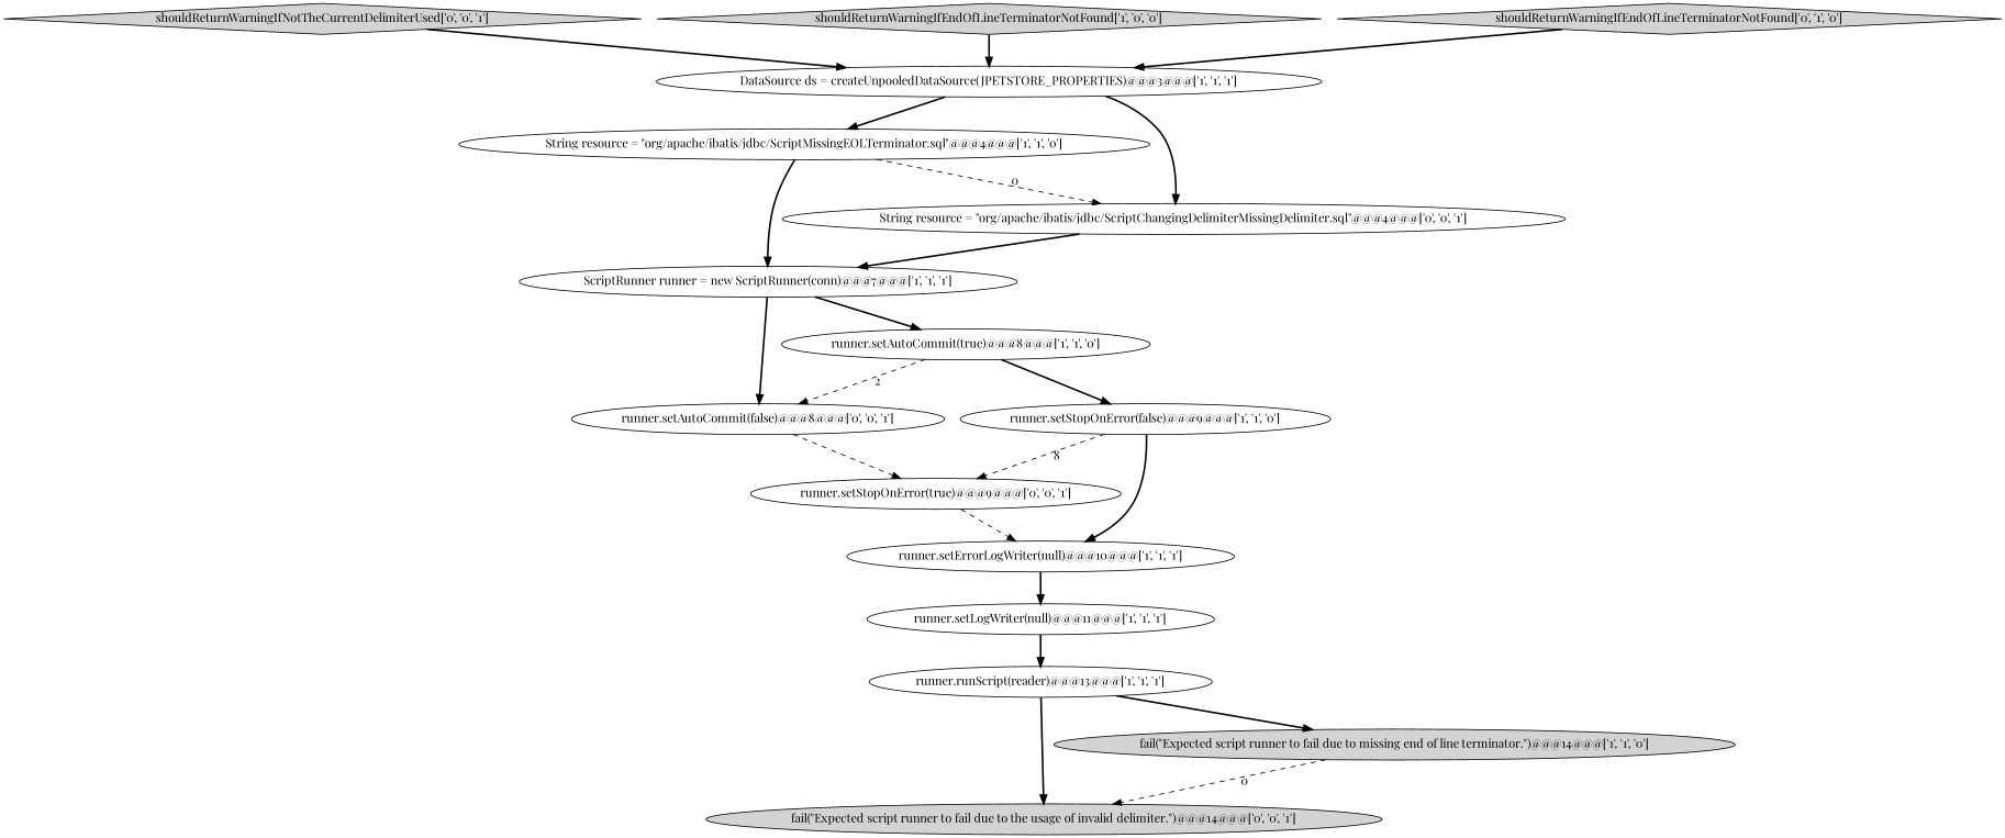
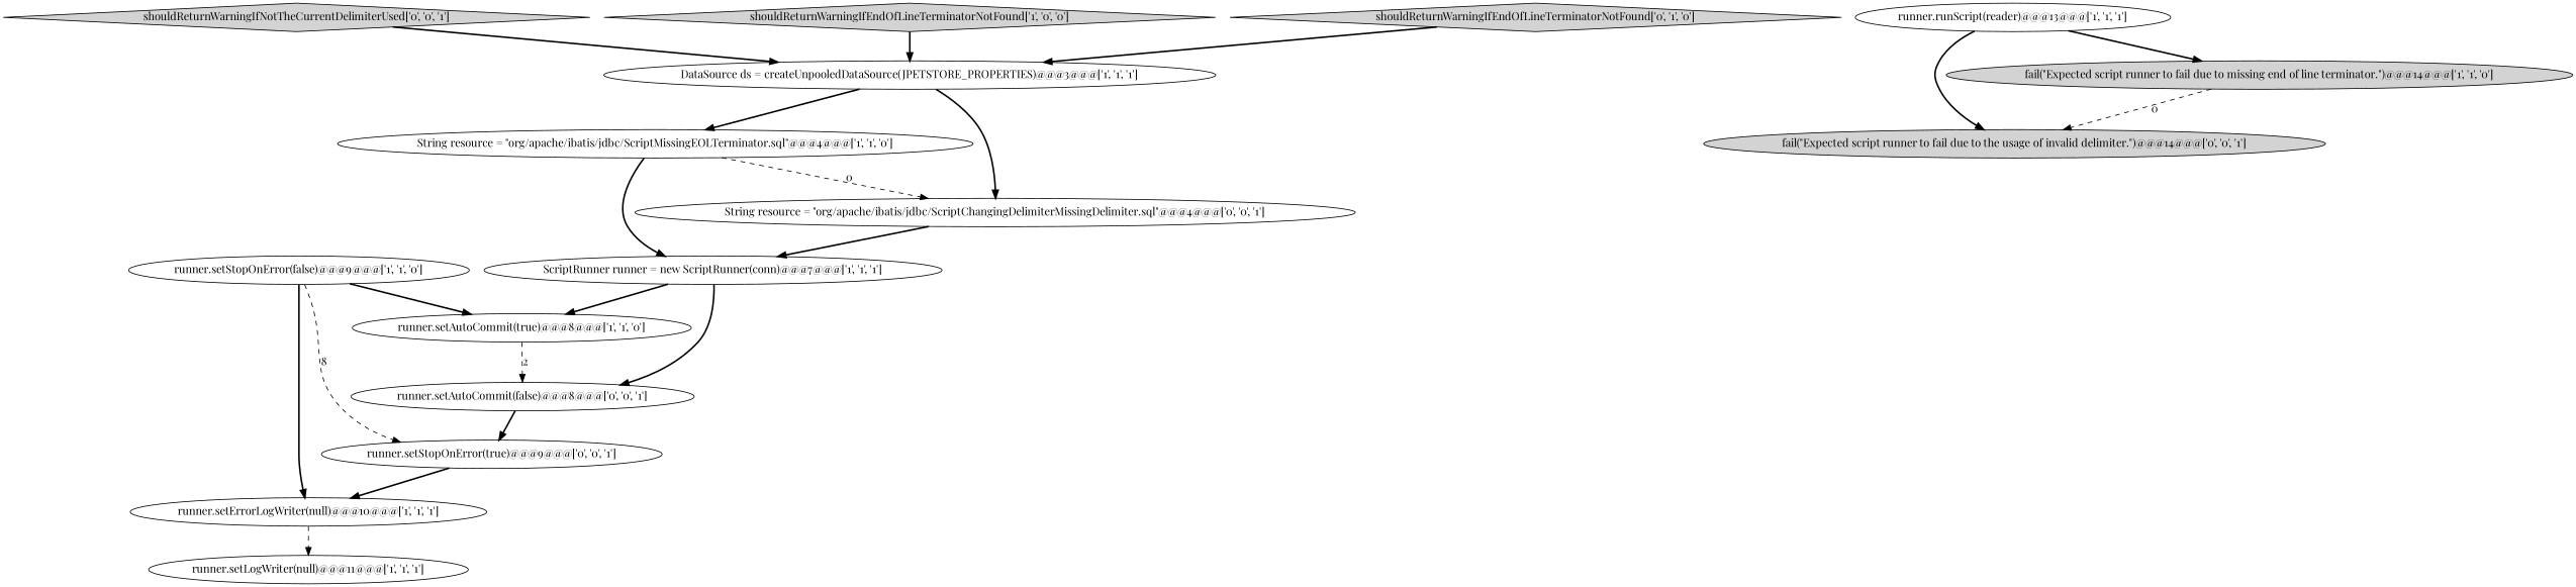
  digraph {
    fontname="Playfair Display"
    node [fillcolor=white fontname="Playfair Display" shape=ellipse style=filled]
    edge [fontname="Playfair Display" style=bold]
    n1 [label="ScriptRunner runner = new ScriptRunner(conn)@@@7@@@['1', '1', '1']"]
    n2 [label="runner.setAutoCommit(false)@@@8@@@['0', '0', '1']"]
    n3 [label="runner.setAutoCommit(true)@@@8@@@['1', '1', '0']"]
    n4 [label="runner.setStopOnError(true)@@@9@@@['0', '0', '1']"]
    n5 [label="runner.setStopOnError(false)@@@9@@@['1', '1', '0']"]
    n6 [label="runner.setErrorLogWriter(null)@@@10@@@['1', '1', '1']"]
    n7 [label="DataSource ds = createUnpooledDataSource(JPETSTORE_PROPERTIES)@@@3@@@['1', '1', '1']"]
    n8 [label="String resource = \"org/apache/ibatis/jdbc/ScriptMissingEOLTerminator.sql\"@@@4@@@['1', '1', '0']"]
    n9 [label="String resource = \"org/apache/ibatis/jdbc/ScriptChangingDelimiterMissingDelimiter.sql\"@@@4@@@['0', '0', '1']"]
    n10 [label="runner.setLogWriter(null)@@@11@@@['1', '1', '1']"]
    n11 [label="runner.runScript(reader)@@@13@@@['1', '1', '1']"]
    n12 [fillcolor=lightgray label="shouldReturnWarningIfNotTheCurrentDelimiterUsed['0', '0', '1']" shape=diamond]
    n13 [fillcolor=lightgray label="shouldReturnWarningIfEndOfLineTerminatorNotFound['1', '0', '0']" shape=diamond]
    n14 [fillcolor=lightgray label="fail(\"Expected script runner to fail due to the usage of invalid delimiter.\")@@@14@@@['0', '0', '1']"]
    n15 [fillcolor=lightgray label="shouldReturnWarningIfEndOfLineTerminatorNotFound['0', '1', '0']" shape=diamond]
    n16 [fillcolor=lightgray label="fail(\"Expected script runner to fail due to missing end of line terminator.\")@@@14@@@['1', '1', '0']"]
    n1 -> n2
    n1 -> n3
-   n2 -> n4 [style=dashed]
+   n2 -> n4
    n3 -> n2 [label=2 style=dashed]
-   n3 -> n5
-   n4 -> n6 [style=dashed]
+   n5 -> n3
+   n4 -> n6
    n5 -> n4 [label=8 style=dashed]
    n5 -> n6
-   n6 -> n10
+   n6 -> n10 [style=dashed]
    n7 -> n8
    n7 -> n9
    n8 -> n1
    n8 -> n9 [label=0 style=dashed]
    n9 -> n1
-   n10 -> n11
    n11 -> n14
    n11 -> n16
    n12 -> n7
    n13 -> n7
    n15 -> n7
    n16 -> n14 [label=0 style=dashed]
  }
